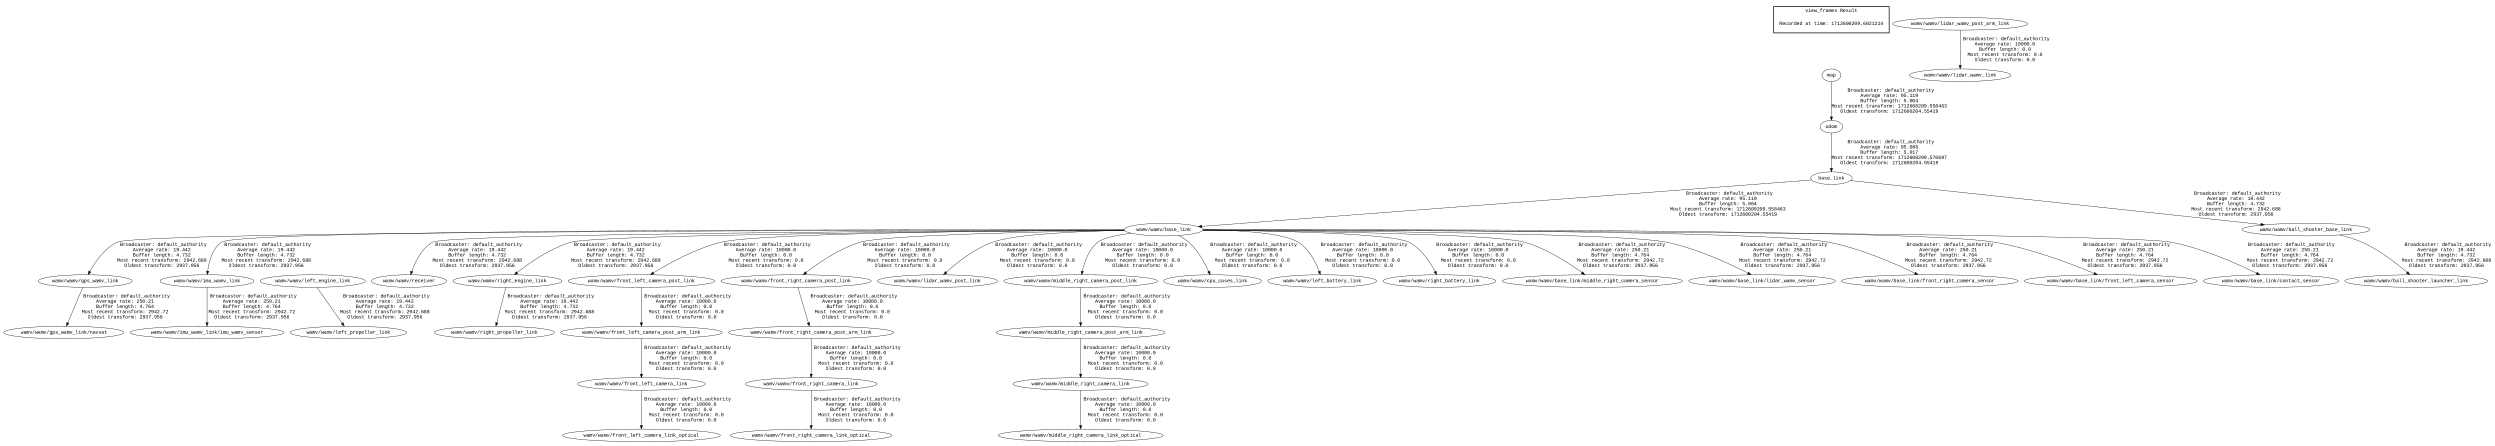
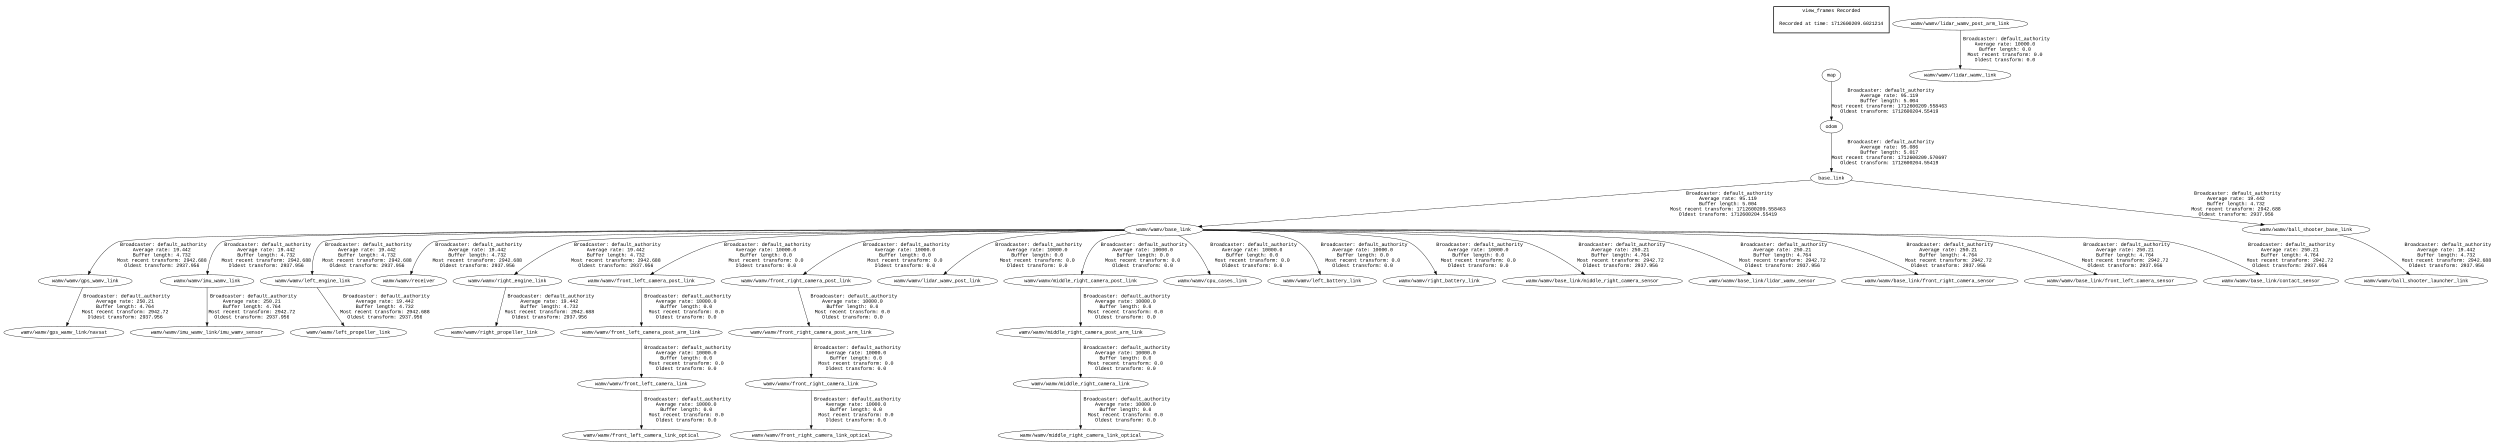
  digraph {
    fontname="Liberation Mono"
    node [fontname="Liberation Mono"]
    edge [fontname="Liberation Mono"]
    "Recorded at time: 1712600209.6021214" [shape=plaintext]
    map
    "wamv/wamv/base_link"
    "wamv/wamv/gps_wamv_link"
    "wamv/wamv/imu_wamv_link"
    "wamv/wamv/left_engine_link"
    "wamv/wamv/receiver"
    "wamv/wamv/right_engine_link"
    "wamv/wamv/front_left_camera_post_link"
    "wamv/wamv/front_right_camera_post_link"
    "wamv/wamv/lidar_wamv_post_link"
    "wamv/wamv/middle_right_camera_post_link"
    "wamv/wamv/cpu_cases_link"
    "wamv/wamv/left_battery_link"
    "wamv/wamv/right_battery_link"
    "wamv/wamv/base_link/middle_right_camera_sensor"
    "wamv/wamv/base_link/lidar_wamv_sensor"
    "wamv/wamv/base_link/front_right_camera_sensor"
    "wamv/wamv/base_link/front_left_camera_sensor"
    "wamv/wamv/base_link/contact_sensor"
    "wamv/wamv/ball_shooter_base_link"
    "wamv/wamv/ball_shooter_launcher_link"
    "wamv/wamv/gps_wamv_link/navsat"
    "wamv/wamv/imu_wamv_link/imu_wamv_sensor"
    "wamv/wamv/left_propeller_link"
    "wamv/wamv/right_propeller_link"
    "wamv/wamv/front_left_camera_post_arm_link"
    "wamv/wamv/front_right_camera_post_arm_link"
    "wamv/wamv/middle_right_camera_post_arm_link"
    base_link
    "wamv/wamv/front_left_camera_link"
    "wamv/wamv/front_right_camera_link"
    "wamv/wamv/lidar_wamv_post_arm_link"
    "wamv/wamv/lidar_wamv_link"
    "wamv/wamv/middle_right_camera_link"
    "wamv/wamv/front_left_camera_link_optical"
    "wamv/wamv/front_right_camera_link_optical"
    "wamv/wamv/middle_right_camera_link_optical"
    odom
    subgraph cluster_1 {
      color=black
-     label="view_frames Result"
+     label="view_frames Recorded"
      style=bold
      "Recorded at time: 1712600209.6021214"
    }
    "Recorded at time: 1712600209.6021214" -> map [style=invis]
    map -> odom [label=" Broadcaster: default_authority\nAverage rate: 95.119\nBuffer length: 5.004\nMost recent transform: 1712600209.558463\nOldest transform: 1712600204.55419\n"]
    "wamv/wamv/base_link" -> "wamv/wamv/gps_wamv_link" [label=" Broadcaster: default_authority\nAverage rate: 19.442\nBuffer length: 4.732\nMost recent transform: 2942.688\nOldest transform: 2937.956\n"]
    "wamv/wamv/base_link" -> "wamv/wamv/imu_wamv_link" [label=" Broadcaster: default_authority\nAverage rate: 19.442\nBuffer length: 4.732\nMost recent transform: 2942.688\nOldest transform: 2937.956\n"]
+   "wamv/wamv/base_link" -> "wamv/wamv/left_engine_link" [label=" Broadcaster: default_authority\nAverage rate: 19.442\nBuffer length: 4.732\nMost recent transform: 2942.688\nOldest transform: 2937.956\n"]
    "wamv/wamv/base_link" -> "wamv/wamv/receiver" [label=" Broadcaster: default_authority\nAverage rate: 19.442\nBuffer length: 4.732\nMost recent transform: 2942.688\nOldest transform: 2937.956\n"]
    "wamv/wamv/base_link" -> "wamv/wamv/right_engine_link" [label=" Broadcaster: default_authority\nAverage rate: 19.442\nBuffer length: 4.732\nMost recent transform: 2942.688\nOldest transform: 2937.956\n"]
    "wamv/wamv/base_link" -> "wamv/wamv/front_left_camera_post_link" [label=" Broadcaster: default_authority\nAverage rate: 10000.0\nBuffer length: 0.0\nMost recent transform: 0.0\nOldest transform: 0.0\n"]
    "wamv/wamv/base_link" -> "wamv/wamv/front_right_camera_post_link" [label=" Broadcaster: default_authority\nAverage rate: 10000.0\nBuffer length: 0.0\nMost recent transform: 0.0\nOldest transform: 0.0\n"]
    "wamv/wamv/base_link" -> "wamv/wamv/lidar_wamv_post_link" [label=" Broadcaster: default_authority\nAverage rate: 10000.0\nBuffer length: 0.0\nMost recent transform: 0.0\nOldest transform: 0.0\n"]
    "wamv/wamv/base_link" -> "wamv/wamv/middle_right_camera_post_link" [label=" Broadcaster: default_authority\nAverage rate: 10000.0\nBuffer length: 0.0\nMost recent transform: 0.0\nOldest transform: 0.0\n"]
    "wamv/wamv/base_link" -> "wamv/wamv/cpu_cases_link" [label=" Broadcaster: default_authority\nAverage rate: 10000.0\nBuffer length: 0.0\nMost recent transform: 0.0\nOldest transform: 0.0\n"]
    "wamv/wamv/base_link" -> "wamv/wamv/left_battery_link" [label=" Broadcaster: default_authority\nAverage rate: 10000.0\nBuffer length: 0.0\nMost recent transform: 0.0\nOldest transform: 0.0\n"]
    "wamv/wamv/base_link" -> "wamv/wamv/right_battery_link" [label=" Broadcaster: default_authority\nAverage rate: 10000.0\nBuffer length: 0.0\nMost recent transform: 0.0\nOldest transform: 0.0\n"]
    "wamv/wamv/base_link" -> "wamv/wamv/base_link/middle_right_camera_sensor" [label=" Broadcaster: default_authority\nAverage rate: 250.21\nBuffer length: 4.764\nMost recent transform: 2942.72\nOldest transform: 2937.956\n"]
    "wamv/wamv/base_link" -> "wamv/wamv/base_link/lidar_wamv_sensor" [label=" Broadcaster: default_authority\nAverage rate: 250.21\nBuffer length: 4.764\nMost recent transform: 2942.72\nOldest transform: 2937.956\n"]
    "wamv/wamv/base_link" -> "wamv/wamv/base_link/front_right_camera_sensor" [label=" Broadcaster: default_authority\nAverage rate: 250.21\nBuffer length: 4.764\nMost recent transform: 2942.72\nOldest transform: 2937.956\n"]
    "wamv/wamv/base_link" -> "wamv/wamv/base_link/front_left_camera_sensor" [label=" Broadcaster: default_authority\nAverage rate: 250.21\nBuffer length: 4.764\nMost recent transform: 2942.72\nOldest transform: 2937.956\n"]
    "wamv/wamv/base_link" -> "wamv/wamv/base_link/contact_sensor" [label=" Broadcaster: default_authority\nAverage rate: 250.21\nBuffer length: 4.764\nMost recent transform: 2942.72\nOldest transform: 2937.956\n"]
    "wamv/wamv/gps_wamv_link" -> "wamv/wamv/gps_wamv_link/navsat" [label=" Broadcaster: default_authority\nAverage rate: 250.21\nBuffer length: 4.764\nMost recent transform: 2942.72\nOldest transform: 2937.956\n"]
    "wamv/wamv/imu_wamv_link" -> "wamv/wamv/imu_wamv_link/imu_wamv_sensor" [label=" Broadcaster: default_authority\nAverage rate: 250.21\nBuffer length: 4.764\nMost recent transform: 2942.72\nOldest transform: 2937.956\n"]
    "wamv/wamv/left_engine_link" -> "wamv/wamv/left_propeller_link" [label=" Broadcaster: default_authority\nAverage rate: 19.442\nBuffer length: 4.732\nMost recent transform: 2942.688\nOldest transform: 2937.956\n"]
    "wamv/wamv/right_engine_link" -> "wamv/wamv/right_propeller_link" [label=" Broadcaster: default_authority\nAverage rate: 19.442\nBuffer length: 4.732\nMost recent transform: 2942.688\nOldest transform: 2937.956\n"]
    "wamv/wamv/front_left_camera_post_link" -> "wamv/wamv/front_left_camera_post_arm_link" [label=" Broadcaster: default_authority\nAverage rate: 10000.0\nBuffer length: 0.0\nMost recent transform: 0.0\nOldest transform: 0.0\n"]
    "wamv/wamv/front_right_camera_post_link" -> "wamv/wamv/front_right_camera_post_arm_link" [label=" Broadcaster: default_authority\nAverage rate: 10000.0\nBuffer length: 0.0\nMost recent transform: 0.0\nOldest transform: 0.0\n"]
    "wamv/wamv/middle_right_camera_post_link" -> "wamv/wamv/middle_right_camera_post_arm_link" [label=" Broadcaster: default_authority\nAverage rate: 10000.0\nBuffer length: 0.0\nMost recent transform: 0.0\nOldest transform: 0.0\n"]
    "wamv/wamv/ball_shooter_base_link" -> "wamv/wamv/ball_shooter_launcher_link" [label=" Broadcaster: default_authority\nAverage rate: 19.442\nBuffer length: 4.732\nMost recent transform: 2942.688\nOldest transform: 2937.956\n"]
    "wamv/wamv/front_left_camera_post_arm_link" -> "wamv/wamv/front_left_camera_link" [label=" Broadcaster: default_authority\nAverage rate: 10000.0\nBuffer length: 0.0\nMost recent transform: 0.0\nOldest transform: 0.0\n"]
    "wamv/wamv/front_right_camera_post_arm_link" -> "wamv/wamv/front_right_camera_link" [label=" Broadcaster: default_authority\nAverage rate: 10000.0\nBuffer length: 0.0\nMost recent transform: 0.0\nOldest transform: 0.0\n"]
    "wamv/wamv/middle_right_camera_post_arm_link" -> "wamv/wamv/middle_right_camera_link" [label=" Broadcaster: default_authority\nAverage rate: 10000.0\nBuffer length: 0.0\nMost recent transform: 0.0\nOldest transform: 0.0\n"]
    base_link -> "wamv/wamv/base_link" [label=" Broadcaster: default_authority\nAverage rate: 95.119\nBuffer length: 5.004\nMost recent transform: 1712600209.558463\nOldest transform: 1712600204.55419\n"]
    base_link -> "wamv/wamv/ball_shooter_base_link" [label=" Broadcaster: default_authority\nAverage rate: 19.442\nBuffer length: 4.732\nMost recent transform: 2942.688\nOldest transform: 2937.956\n"]
    "wamv/wamv/front_left_camera_link" -> "wamv/wamv/front_left_camera_link_optical" [label=" Broadcaster: default_authority\nAverage rate: 10000.0\nBuffer length: 0.0\nMost recent transform: 0.0\nOldest transform: 0.0\n"]
    "wamv/wamv/front_right_camera_link" -> "wamv/wamv/front_right_camera_link_optical" [label=" Broadcaster: default_authority\nAverage rate: 10000.0\nBuffer length: 0.0\nMost recent transform: 0.0\nOldest transform: 0.0\n"]
    "wamv/wamv/lidar_wamv_post_arm_link" -> "wamv/wamv/lidar_wamv_link" [label=" Broadcaster: default_authority\nAverage rate: 10000.0\nBuffer length: 0.0\nMost recent transform: 0.0\nOldest transform: 0.0\n"]
    "wamv/wamv/middle_right_camera_link" -> "wamv/wamv/middle_right_camera_link_optical" [label=" Broadcaster: default_authority\nAverage rate: 10000.0\nBuffer length: 0.0\nMost recent transform: 0.0\nOldest transform: 0.0\n"]
    odom -> base_link [label=" Broadcaster: default_authority\nAverage rate: 95.086\nBuffer length: 5.017\nMost recent transform: 1712600209.570697\nOldest transform: 1712600204.55419\n"]
  }
